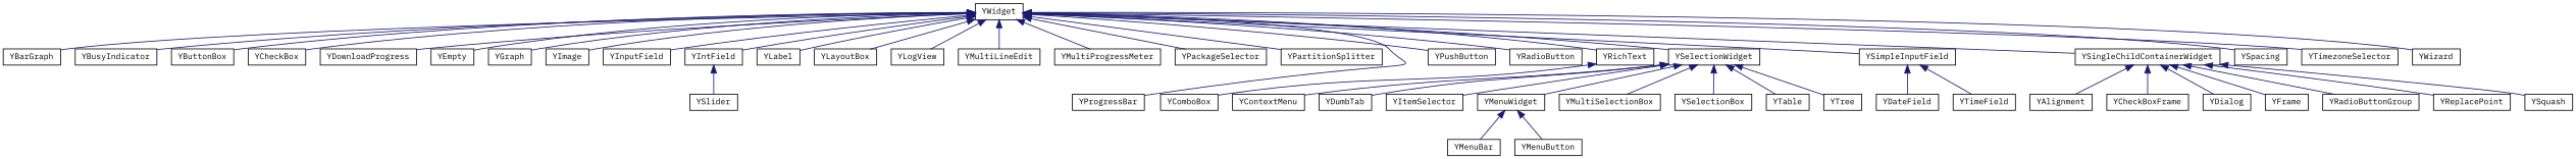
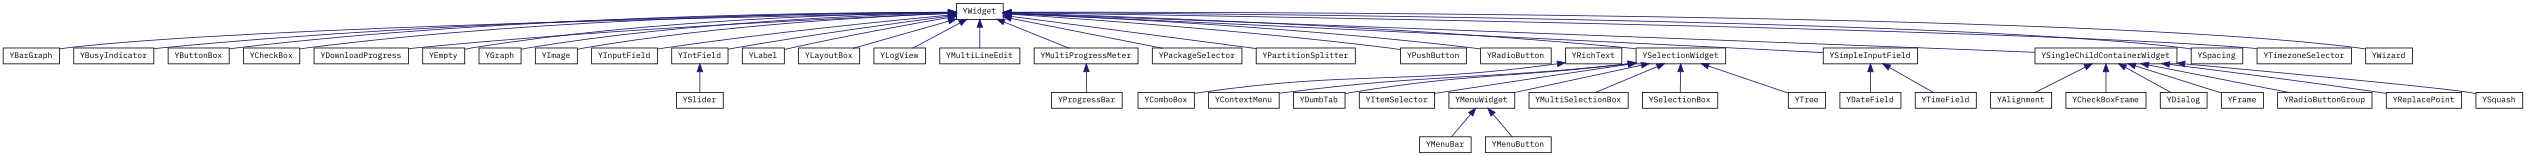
  digraph {
    fontname="IBM Plex Mono"
    rankdir=TB
    node [color=black fillcolor=white fontname="IBM Plex Mono" fontsize=10 shape=record style=filled]
    edge [color=midnightblue dir=back fontname="IBM Plex Mono" fontsize=10 labelfontname=Helvetica labelfontsize=10 style=solid]
    n1 [height=0.2 label=YWidget width=0.4]
    n2 [height=0.2 label=YBarGraph width=0.4]
    n3 [height=0.2 label=YBusyIndicator width=0.4]
    n4 [height=0.2 label=YButtonBox width=0.4]
    n5 [height=0.2 label=YCheckBox width=0.4]
    n6 [height=0.2 label=YDownloadProgress width=0.4]
    n7 [height=0.2 label=YEmpty width=0.4]
    n8 [height=0.2 label=YGraph width=0.4]
    n9 [height=0.2 label=YImage width=0.4]
    n10 [height=0.2 label=YInputField width=0.4]
    n11 [height=0.2 label=YIntField width=0.4]
    n12 [height=0.2 label=YLabel width=0.4]
    n13 [height=0.2 label=YLayoutBox width=0.4]
    n14 [height=0.2 label=YLogView width=0.4]
    n15 [height=0.2 label=YMultiLineEdit width=0.4]
    n16 [height=0.2 label=YMultiProgressMeter width=0.4]
    n17 [height=0.2 label=YPackageSelector width=0.4]
    n18 [height=0.2 label=YPartitionSplitter width=0.4]
    n19 [height=0.2 label=YProgressBar width=0.4]
    n20 [height=0.2 label=YPushButton width=0.4]
    n21 [height=0.2 label=YRadioButton width=0.4]
    n22 [height=0.2 label=YRichText width=0.4]
    n23 [height=0.2 label=YSelectionWidget width=0.4]
    n24 [height=0.2 label=YSimpleInputField width=0.4]
    n25 [height=0.2 label=YSingleChildContainerWidget width=0.4]
    n26 [height=0.2 label=YSpacing width=0.4]
    n27 [height=0.2 label=YTimezoneSelector width=0.4]
    n28 [height=0.2 label=YWizard width=0.4]
    n29 [height=0.2 label=YSlider width=0.4]
    n30 [height=0.2 label=YComboBox width=0.4]
    n31 [height=0.2 label=YContextMenu width=0.4]
    n32 [height=0.2 label=YDumbTab width=0.4]
    n33 [height=0.2 label=YItemSelector width=0.4]
    n34 [height=0.2 label=YMenuWidget width=0.4]
    n35 [height=0.2 label=YMultiSelectionBox width=0.4]
    n36 [height=0.2 label=YSelectionBox width=0.4]
-   n37 [height=0.2 label=YTable width=0.4]
    n38 [height=0.2 label=YTree width=0.4]
    n39 [height=0.2 label=YDateField width=0.4]
    n40 [height=0.2 label=YTimeField width=0.4]
    n41 [height=0.2 label=YAlignment width=0.4]
    n42 [height=0.2 label=YCheckBoxFrame width=0.4]
    n43 [height=0.2 label=YDialog width=0.4]
    n44 [height=0.2 label=YFrame width=0.4]
    n45 [height=0.2 label=YRadioButtonGroup width=0.4]
    n46 [height=0.2 label=YReplacePoint width=0.4]
    n47 [height=0.2 label=YSquash width=0.4]
    n48 [height=0.2 label=YMenuBar width=0.4]
    n49 [height=0.2 label=YMenuButton width=0.4]
    n1 -> n2
    n1 -> n3
    n1 -> n4
    n1 -> n5
    n1 -> n6
    n1 -> n7
    n1 -> n8
    n1 -> n9
    n1 -> n10
    n1 -> n11
    n1 -> n12
    n1 -> n13
    n1 -> n14
    n1 -> n15
    n1 -> n16
    n1 -> n17
    n1 -> n18
-   n1 -> n19
+   n16 -> n19
    n1 -> n20
    n1 -> n21
-   n1 -> n22
    n1 -> n23
    n1 -> n24
    n1 -> n25
    n1 -> n26
    n1 -> n27
    n1 -> n28
    n11 -> n29
    n22 -> n30
    n23 -> n31
    n23 -> n32
    n23 -> n33
    n23 -> n34
    n23 -> n35
    n23 -> n36
-   n23 -> n37
    n23 -> n38
    n24 -> n39
    n24 -> n40
    n25 -> n41
    n25 -> n42
    n25 -> n43
    n25 -> n44
    n25 -> n45
    n25 -> n46
    n25 -> n47
    n34 -> n48
    n34 -> n49
  }
